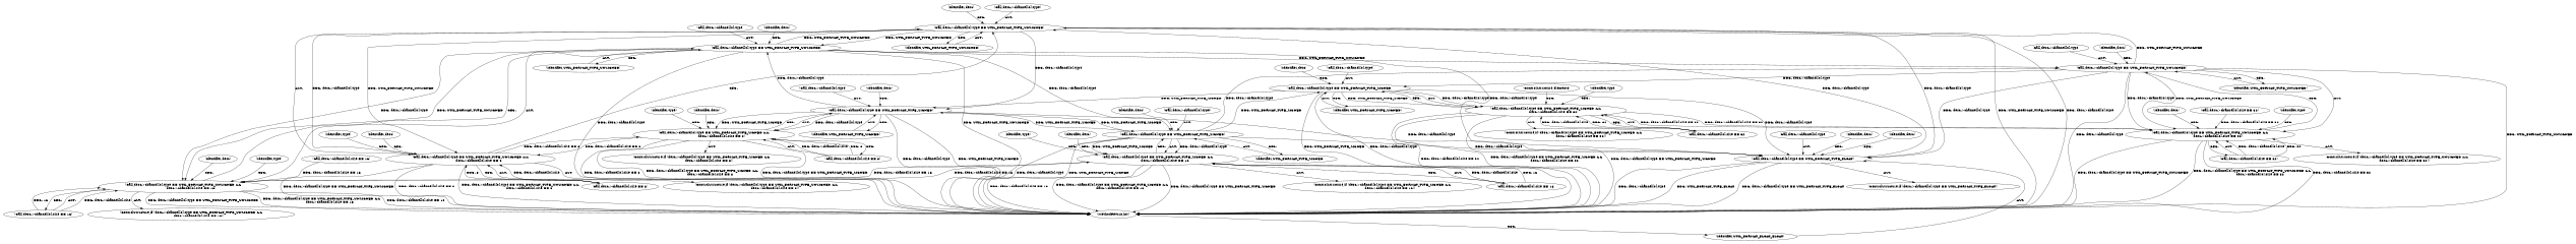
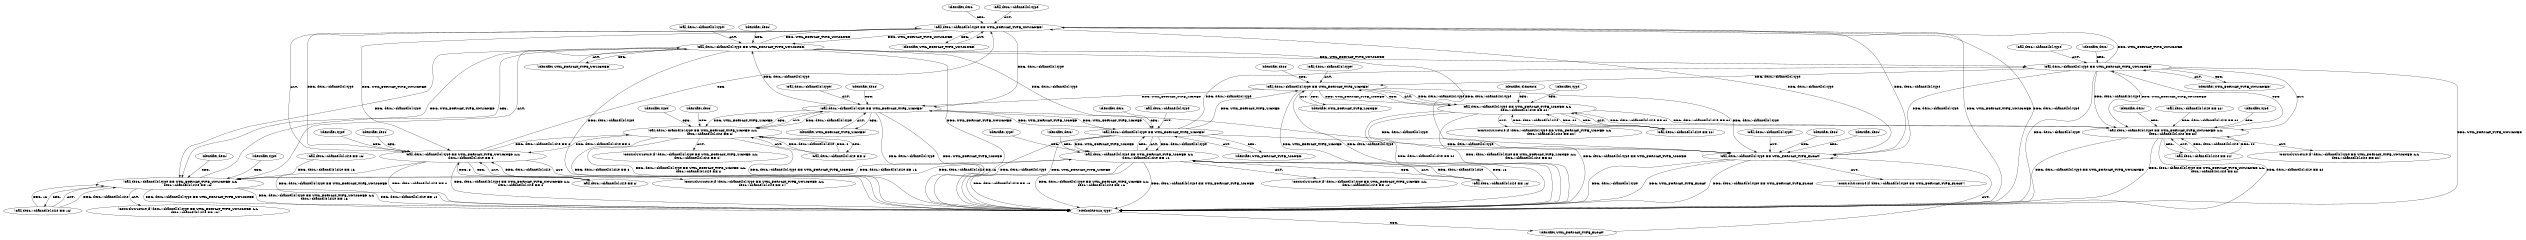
  digraph {
    n1 [label="(Call,desc->channel[0].type == UTIL_FORMAT_TYPE_UNSIGNED)"]
    n2 [label="(Call,desc->channel[0].type == UTIL_FORMAT_TYPE_FLOAT)"]
    n3 [label="(Call,desc->channel[0].type == UTIL_FORMAT_TYPE_UNSIGNED)"]
    n4 [label="(Call,desc->channel[0].type == UTIL_FORMAT_TYPE_SIGNED)"]
    n5 [label="(Call,desc->channel[0].type == UTIL_FORMAT_TYPE_UNSIGNED &&\n                 desc->channel[0].size == 8)"]
    n6 [label="(Identifier,UTIL_FORMAT_TYPE_UNSIGNED)"]
-   n7 [label="(MethodReturn,int)"]
+   n7 [label="(MethodReturn,type)"]
    n8 [label="(ControlStructure,if (desc->channel[0].type == UTIL_FORMAT_TYPE_FLOAT))"]
    n9 [label="(Call,desc->channel[0].type == UTIL_FORMAT_TYPE_UNSIGNED)"]
    n10 [label="(Call,desc->channel[0].type == UTIL_FORMAT_TYPE_SIGNED)"]
    n11 [label="(Call,desc->channel[0].type == UTIL_FORMAT_TYPE_UNSIGNED &&\n               desc->channel[0].size == 16)"]
    n12 [label="(Identifier,UTIL_FORMAT_TYPE_UNSIGNED)"]
    n13 [label="(Call,desc->channel[0].type == UTIL_FORMAT_TYPE_SIGNED &&\n               desc->channel[0].size == 8)"]
    n14 [label="(Identifier,UTIL_FORMAT_TYPE_SIGNED)"]
    n15 [label="(Call,desc->channel[0].size == 8)"]
    n16 [label="(ControlStructure,if (desc->channel[0].type == UTIL_FORMAT_TYPE_UNSIGNED &&\n                 desc->channel[0].size == 8))"]
-   n17 [label="(Identifier,UTIL_FORMAT_FLOAT_FLOAT)"]
+   n17 [label="(Identifier,UTIL_FORMAT_TYPE_FLOAT)"]
    n18 [label="(Call,desc->channel[0].type == UTIL_FORMAT_TYPE_SIGNED)"]
    n19 [label="(Call,desc->channel[0].type == UTIL_FORMAT_TYPE_SIGNED &&\n               desc->channel[0].size == 32)"]
    n20 [label="(Identifier,UTIL_FORMAT_TYPE_SIGNED)"]
    n21 [label="(Call,desc->channel[0].type == UTIL_FORMAT_TYPE_UNSIGNED &&\n               desc->channel[0].size == 32)"]
    n22 [label="(ControlStructure,if (desc->channel[0].type == UTIL_FORMAT_TYPE_SIGNED &&\n               desc->channel[0].size == 32))"]
    n23 [label="(Call,desc->channel[0].size == 32)"]
    n24 [label="(Identifier,UTIL_FORMAT_TYPE_UNSIGNED)"]
    n25 [label="(Call,desc->channel[0].size == 32)"]
    n26 [label="(ControlStructure,if (desc->channel[0].type == UTIL_FORMAT_TYPE_UNSIGNED &&\n               desc->channel[0].size == 32))"]
    n27 [label="(Call,desc->channel[0].type == UTIL_FORMAT_TYPE_SIGNED &&\n               desc->channel[0].size == 16)"]
    n28 [label="(Identifier,UTIL_FORMAT_TYPE_SIGNED)"]
    n29 [label="(Call,desc->channel[0].size == 16)"]
    n30 [label="(ControlStructure,if (desc->channel[0].type == UTIL_FORMAT_TYPE_SIGNED &&\n               desc->channel[0].size == 16))"]
    n31 [label="(Call,desc->channel[0].size == 16)"]
    n32 [label="(ControlStructure,if (desc->channel[0].type == UTIL_FORMAT_TYPE_UNSIGNED &&\n               desc->channel[0].size == 16))"]
    n33 [label="(ControlStructure,if (desc->channel[0].type == UTIL_FORMAT_TYPE_SIGNED &&\n               desc->channel[0].size == 8))"]
    n34 [label="(Call,desc->channel[0].size == 8)"]
    n35 [label="(Call,desc->channel[0].type)"]
    n36 [label="(Call,desc->channel[0].type)"]
    n37 [label="(Identifier,desc)"]
    n38 [label="(Identifier,desc)"]
    n39 [label="(Identifier,desc)"]
    n40 [label="(Identifier,type)"]
    n41 [label="(Identifier,desc)"]
    n42 [label="(Identifier,type)"]
    n43 [label="(Identifier,desc)"]
    n44 [label="(Identifier,desc)"]
    n45 [label="(Identifier,type)"]
    n46 [label="(Call,desc->channel[0].type)"]
    n47 [label="(Identifier,desc)"]
    n48 [label="(Identifier,type)"]
    n49 [label="(Call,desc->channel[0].size == 16)"]
    n50 [label="(Identifier,type)"]
    n51 [label="(Call,desc->channel[0].type)"]
    n52 [label="(Identifier,desc)"]
    n53 [label="(Call,desc->channel[0].size == 32)"]
-   n54 [label="(ControlStructure,elements)"]
+   n54 [label="(Identifier,elements)"]
    n55 [label="(Call,desc->channel[0].type)"]
    n56 [label="(Identifier,desc)"]
    n57 [label="(Identifier,desc)"]
    n58 [label="(Call,desc->channel[0].type)"]
    n59 [label="(Identifier,desc)"]
    n60 [label="(Identifier,desc)"]
    n61 [label="(Identifier,desc)"]
    n62 [label="(Call,desc->channel[0].type)"]
    n63 [label="(Identifier,type)"]
    n1 -> n2 [label="DDG: desc->channel[0].type"]
    n1 -> n3 [label="DDG: UTIL_FORMAT_TYPE_UNSIGNED"]
    n1 -> n4 [label="DDG: desc->channel[0].type"]
    n1 -> n5 [label="AST: "]
    n1 -> n5 [label="DDG: desc->channel[0].type"]
    n1 -> n5 [label="DDG: UTIL_FORMAT_TYPE_UNSIGNED"]
    n1 -> n6 [label="CFG: "]
    n1 -> n7 [label="DDG: UTIL_FORMAT_TYPE_UNSIGNED"]
    n1 -> n7 [label="DDG: desc->channel[0].type"]
    n2 -> n1 [label="DDG: desc->channel[0].type"]
    n2 -> n7 [label="DDG: UTIL_FORMAT_TYPE_FLOAT"]
    n2 -> n7 [label="DDG: desc->channel[0].type == UTIL_FORMAT_TYPE_FLOAT"]
    n2 -> n7 [label="DDG: desc->channel[0].type"]
    n2 -> n8 [label="AST: "]
    n3 -> n1 [label="DDG: UTIL_FORMAT_TYPE_UNSIGNED"]
    n3 -> n2 [label="DDG: desc->channel[0].type"]
    n3 -> n7 [label="DDG: UTIL_FORMAT_TYPE_UNSIGNED"]
    n3 -> n7 [label="DDG: desc->channel[0].type"]
    n3 -> n9 [label="DDG: UTIL_FORMAT_TYPE_UNSIGNED"]
    n3 -> n10 [label="DDG: desc->channel[0].type"]
    n3 -> n11 [label="AST: "]
    n3 -> n11 [label="DDG: desc->channel[0].type"]
    n3 -> n11 [label="DDG: UTIL_FORMAT_TYPE_UNSIGNED"]
    n3 -> n12 [label="CFG: "]
    n4 -> n2 [label="DDG: desc->channel[0].type"]
    n4 -> n3 [label="DDG: desc->channel[0].type"]
    n4 -> n7 [label="DDG: desc->channel[0].type"]
    n4 -> n7 [label="DDG: UTIL_FORMAT_TYPE_SIGNED"]
    n4 -> n10 [label="DDG: UTIL_FORMAT_TYPE_SIGNED"]
    n4 -> n13 [label="AST: "]
    n4 -> n13 [label="DDG: desc->channel[0].type"]
    n4 -> n13 [label="DDG: UTIL_FORMAT_TYPE_SIGNED"]
    n4 -> n14 [label="CFG: "]
    n5 -> n1 [label="CFG: "]
    n5 -> n7 [label="DDG: desc->channel[0].size == 8"]
    n5 -> n7 [label="DDG: desc->channel[0].type == UTIL_FORMAT_TYPE_UNSIGNED &&\n                 desc->channel[0].size == 8"]
    n5 -> n7 [label="DDG: desc->channel[0].type == UTIL_FORMAT_TYPE_UNSIGNED"]
    n5 -> n13 [label="DDG: desc->channel[0].size == 8"]
    n5 -> n15 [label="CFG: "]
    n5 -> n16 [label="AST: "]
    n6 -> n1 [label="AST: "]
    n7 -> n17 [label="CFG: "]
    n9 -> n1 [label="DDG: UTIL_FORMAT_TYPE_UNSIGNED"]
    n9 -> n2 [label="DDG: desc->channel[0].type"]
    n9 -> n7 [label="DDG: UTIL_FORMAT_TYPE_UNSIGNED"]
    n9 -> n7 [label="DDG: desc->channel[0].type"]
    n9 -> n18 [label="DDG: desc->channel[0].type"]
    n9 -> n21 [label="AST: "]
    n9 -> n21 [label="DDG: desc->channel[0].type"]
    n9 -> n21 [label="DDG: UTIL_FORMAT_TYPE_UNSIGNED"]
    n9 -> n24 [label="CFG: "]
    n10 -> n2 [label="DDG: desc->channel[0].type"]
    n10 -> n4 [label="DDG: UTIL_FORMAT_TYPE_SIGNED"]
    n10 -> n7 [label="DDG: UTIL_FORMAT_TYPE_SIGNED"]
    n10 -> n7 [label="DDG: desc->channel[0].type"]
    n10 -> n9 [label="DDG: desc->channel[0].type"]
    n10 -> n18 [label="DDG: UTIL_FORMAT_TYPE_SIGNED"]
    n10 -> n27 [label="AST: "]
    n10 -> n27 [label="DDG: desc->channel[0].type"]
    n10 -> n27 [label="DDG: UTIL_FORMAT_TYPE_SIGNED"]
    n10 -> n28 [label="CFG: "]
    n11 -> n3 [label="CFG: "]
    n11 -> n7 [label="DDG: desc->channel[0].size == 16"]
    n11 -> n7 [label="DDG: desc->channel[0].type == UTIL_FORMAT_TYPE_UNSIGNED"]
    n11 -> n7 [label="DDG: desc->channel[0].type == UTIL_FORMAT_TYPE_UNSIGNED &&\n               desc->channel[0].size == 16"]
    n11 -> n27 [label="DDG: desc->channel[0].size == 16"]
    n11 -> n31 [label="CFG: "]
    n11 -> n32 [label="AST: "]
    n12 -> n3 [label="AST: "]
    n13 -> n4 [label="CFG: "]
    n13 -> n5 [label="DDG: desc->channel[0].size == 8"]
    n13 -> n7 [label="DDG: desc->channel[0].type == UTIL_FORMAT_TYPE_SIGNED &&\n               desc->channel[0].size == 8"]
    n13 -> n7 [label="DDG: desc->channel[0].type == UTIL_FORMAT_TYPE_SIGNED"]
    n13 -> n7 [label="DDG: desc->channel[0].size == 8"]
    n13 -> n33 [label="AST: "]
    n13 -> n34 [label="CFG: "]
    n14 -> n4 [label="AST: "]
    n15 -> n5 [label="AST: "]
    n15 -> n5 [label="DDG: desc->channel[0].size"]
    n15 -> n5 [label="DDG: 8"]
    n17 -> n2 [label="AST: "]
    n18 -> n2 [label="DDG: desc->channel[0].type"]
    n18 -> n4 [label="DDG: UTIL_FORMAT_TYPE_SIGNED"]
    n18 -> n7 [label="DDG: desc->channel[0].type"]
    n18 -> n7 [label="DDG: UTIL_FORMAT_TYPE_SIGNED"]
    n18 -> n19 [label="AST: "]
    n18 -> n19 [label="DDG: desc->channel[0].type"]
    n18 -> n19 [label="DDG: UTIL_FORMAT_TYPE_SIGNED"]
    n18 -> n20 [label="CFG: "]
    n19 -> n7 [label="DDG: desc->channel[0].type == UTIL_FORMAT_TYPE_SIGNED &&\n               desc->channel[0].size == 32"]
    n19 -> n7 [label="DDG: desc->channel[0].type == UTIL_FORMAT_TYPE_SIGNED"]
    n19 -> n7 [label="DDG: desc->channel[0].size == 32"]
    n19 -> n18 [label="CFG: "]
    n19 -> n21 [label="DDG: desc->channel[0].size == 32"]
    n19 -> n22 [label="AST: "]
    n19 -> n23 [label="CFG: "]
    n20 -> n18 [label="AST: "]
    n21 -> n7 [label="DDG: desc->channel[0].type == UTIL_FORMAT_TYPE_UNSIGNED"]
    n21 -> n7 [label="DDG: desc->channel[0].type == UTIL_FORMAT_TYPE_UNSIGNED &&\n               desc->channel[0].size == 32"]
    n21 -> n7 [label="DDG: desc->channel[0].size == 32"]
    n21 -> n9 [label="CFG: "]
    n21 -> n19 [label="DDG: desc->channel[0].size == 32"]
    n21 -> n25 [label="CFG: "]
    n21 -> n26 [label="AST: "]
    n23 -> n19 [label="AST: "]
    n23 -> n19 [label="DDG: desc->channel[0].size"]
    n23 -> n19 [label="DDG: 32"]
    n24 -> n9 [label="AST: "]
    n25 -> n21 [label="AST: "]
    n25 -> n21 [label="DDG: desc->channel[0].size"]
    n25 -> n21 [label="DDG: 32"]
    n27 -> n7 [label="DDG: desc->channel[0].size == 16"]
    n27 -> n7 [label="DDG: desc->channel[0].type == UTIL_FORMAT_TYPE_SIGNED &&\n               desc->channel[0].size == 16"]
    n27 -> n7 [label="DDG: desc->channel[0].type == UTIL_FORMAT_TYPE_SIGNED"]
    n27 -> n10 [label="CFG: "]
    n27 -> n11 [label="DDG: desc->channel[0].size == 16"]
    n27 -> n29 [label="CFG: "]
    n27 -> n30 [label="AST: "]
    n28 -> n10 [label="AST: "]
    n29 -> n27 [label="AST: "]
    n29 -> n27 [label="DDG: desc->channel[0].size"]
    n29 -> n27 [label="DDG: 16"]
    n31 -> n11 [label="AST: "]
    n31 -> n11 [label="DDG: desc->channel[0].size"]
    n31 -> n11 [label="DDG: 16"]
    n34 -> n13 [label="AST: "]
    n34 -> n13 [label="DDG: desc->channel[0].size"]
    n34 -> n13 [label="DDG: 8"]
    n35 -> n9 [label="AST: "]
    n36 -> n3 [label="AST: "]
    n37 -> n27 [label="CFG: "]
    n38 -> n1 [label="CFG: "]
    n39 -> n10 [label="CFG: "]
    n40 -> n27 [label="CFG: "]
    n41 -> n5 [label="CFG: "]
    n42 -> n21 [label="CFG: "]
    n43 -> n4 [label="CFG: "]
    n44 -> n2 [label="CFG: "]
    n45 -> n13 [label="CFG: "]
    n46 -> n2 [label="AST: "]
    n47 -> n3 [label="CFG: "]
    n48 -> n11 [label="CFG: "]
    n49 -> n11 [label="DDG: desc->channel[0].size == 16"]
    n50 -> n5 [label="CFG: "]
    n51 -> n10 [label="AST: "]
    n52 -> n21 [label="CFG: "]
    n53 -> n21 [label="DDG: desc->channel[0].size == 32"]
    n54 -> n19 [label="CFG: "]
    n55 -> n4 [label="AST: "]
    n56 -> n13 [label="CFG: "]
    n57 -> n11 [label="CFG: "]
    n58 -> n1 [label="AST: "]
    n59 -> n2 [label="CFG: "]
    n60 -> n9 [label="CFG: "]
    n61 -> n18 [label="CFG: "]
    n62 -> n18 [label="AST: "]
    n63 -> n19 [label="CFG: "]
  }
